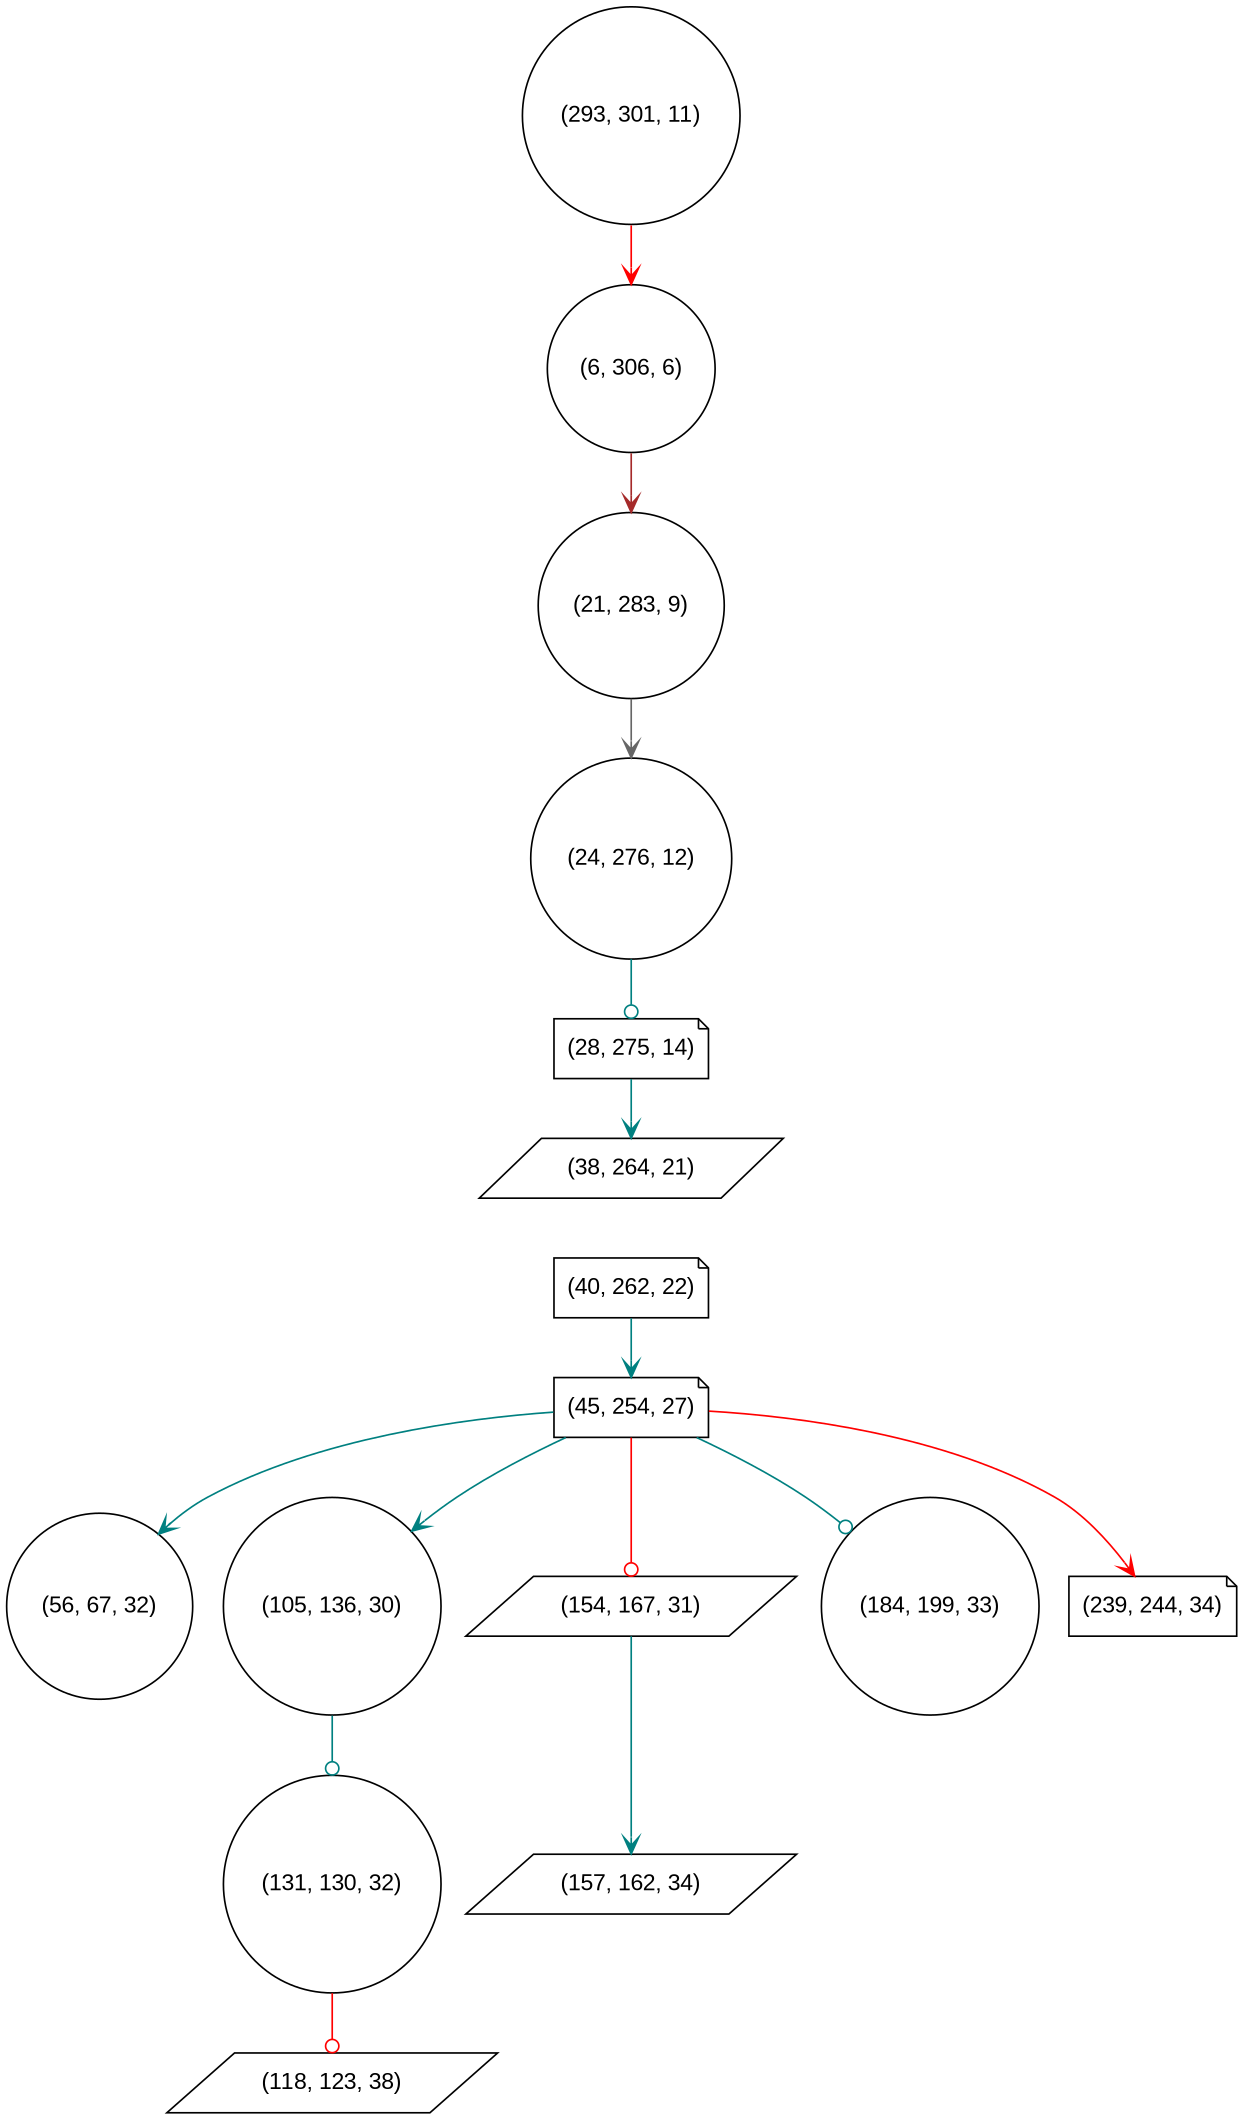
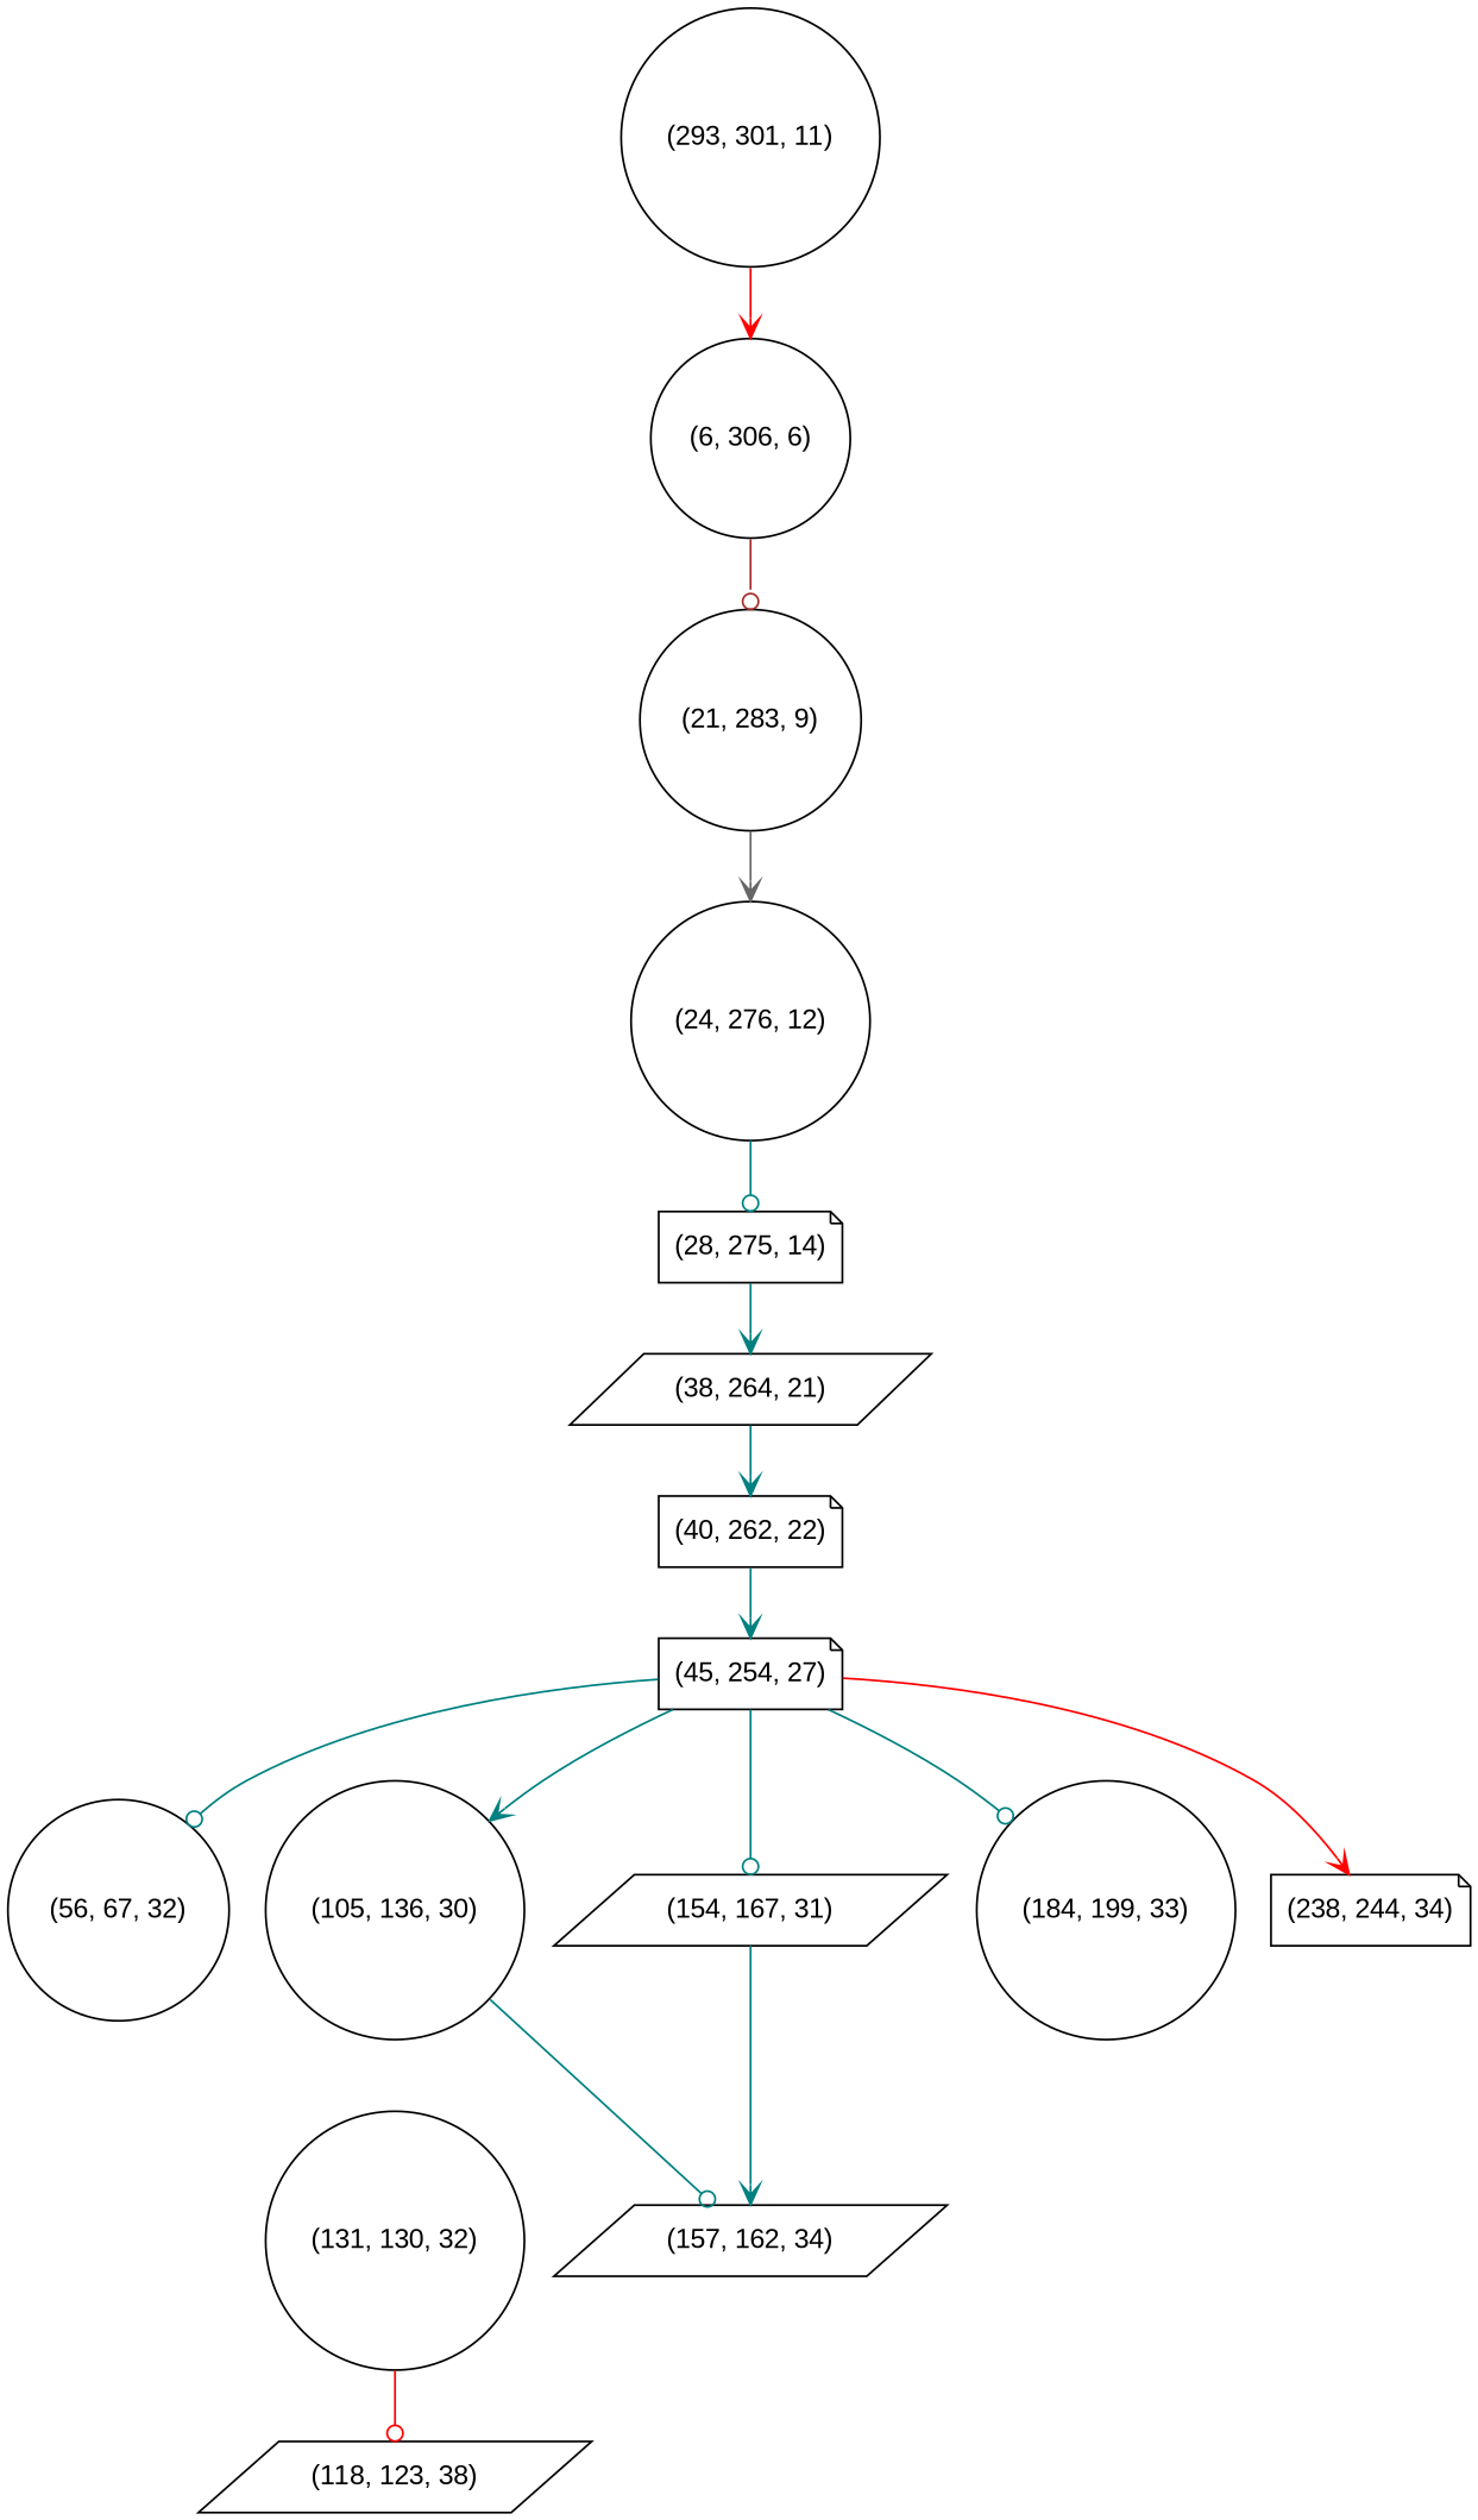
  digraph {
    fontname="Liberation Sans"
    node [fontname="Liberation Sans" shape=circle]
    edge [arrowhead=vee color=teal fontname="Liberation Sans"]
    "(6, 306, 6)"
    "(21, 283, 9)"
    n3 [label="(24, 276, 12)"]
    "(293, 301, 11)"
    "(28, 275, 14)" [shape=note]
    "(38, 264, 21)" [shape=parallelogram]
    "(40, 262, 22)" [shape=note]
    "(45, 254, 27)" [shape=note]
    "(56, 67, 32)"
    "(105, 136, 30)"
    n11 [label="(154, 167, 31)" shape=parallelogram]
    "(184, 199, 33)"
-   "(239, 244, 34)" [shape=note]
+   "(239, 244, 34)" [shape=note label="(238, 244, 34)"]
    n14 [label="(131, 130, 32)"]
    n15 [label="(157, 162, 34)" shape=parallelogram]
    "(118, 123, 38)" [shape=parallelogram]
-   "(6, 306, 6)" -> "(21, 283, 9)" [color=brown]
+   "(6, 306, 6)" -> "(21, 283, 9)" [arrowhead=odot color=brown]
    "(21, 283, 9)" -> n3 [color=gray40]
    n3 -> "(28, 275, 14)" [arrowhead=odot]
    "(293, 301, 11)" -> "(6, 306, 6)" [color=red]
    "(28, 275, 14)" -> "(38, 264, 21)"
+   "(38, 264, 21)" -> "(40, 262, 22)"
    "(40, 262, 22)" -> "(45, 254, 27)"
-   "(45, 254, 27)" -> "(56, 67, 32)"
+   "(45, 254, 27)" -> "(56, 67, 32)" [arrowhead=odot]
    "(45, 254, 27)" -> "(105, 136, 30)"
-   "(45, 254, 27)" -> n11 [arrowhead=odot color=red]
+   "(45, 254, 27)" -> n11 [arrowhead=odot]
    "(45, 254, 27)" -> "(184, 199, 33)" [arrowhead=odot]
    "(45, 254, 27)" -> "(239, 244, 34)" [color=red]
-   "(105, 136, 30)" -> n14 [arrowhead=odot]
+   "(105, 136, 30)" -> n15 [arrowhead=odot]
    n11 -> n15
    n14 -> "(118, 123, 38)" [arrowhead=odot color=red]
  }
